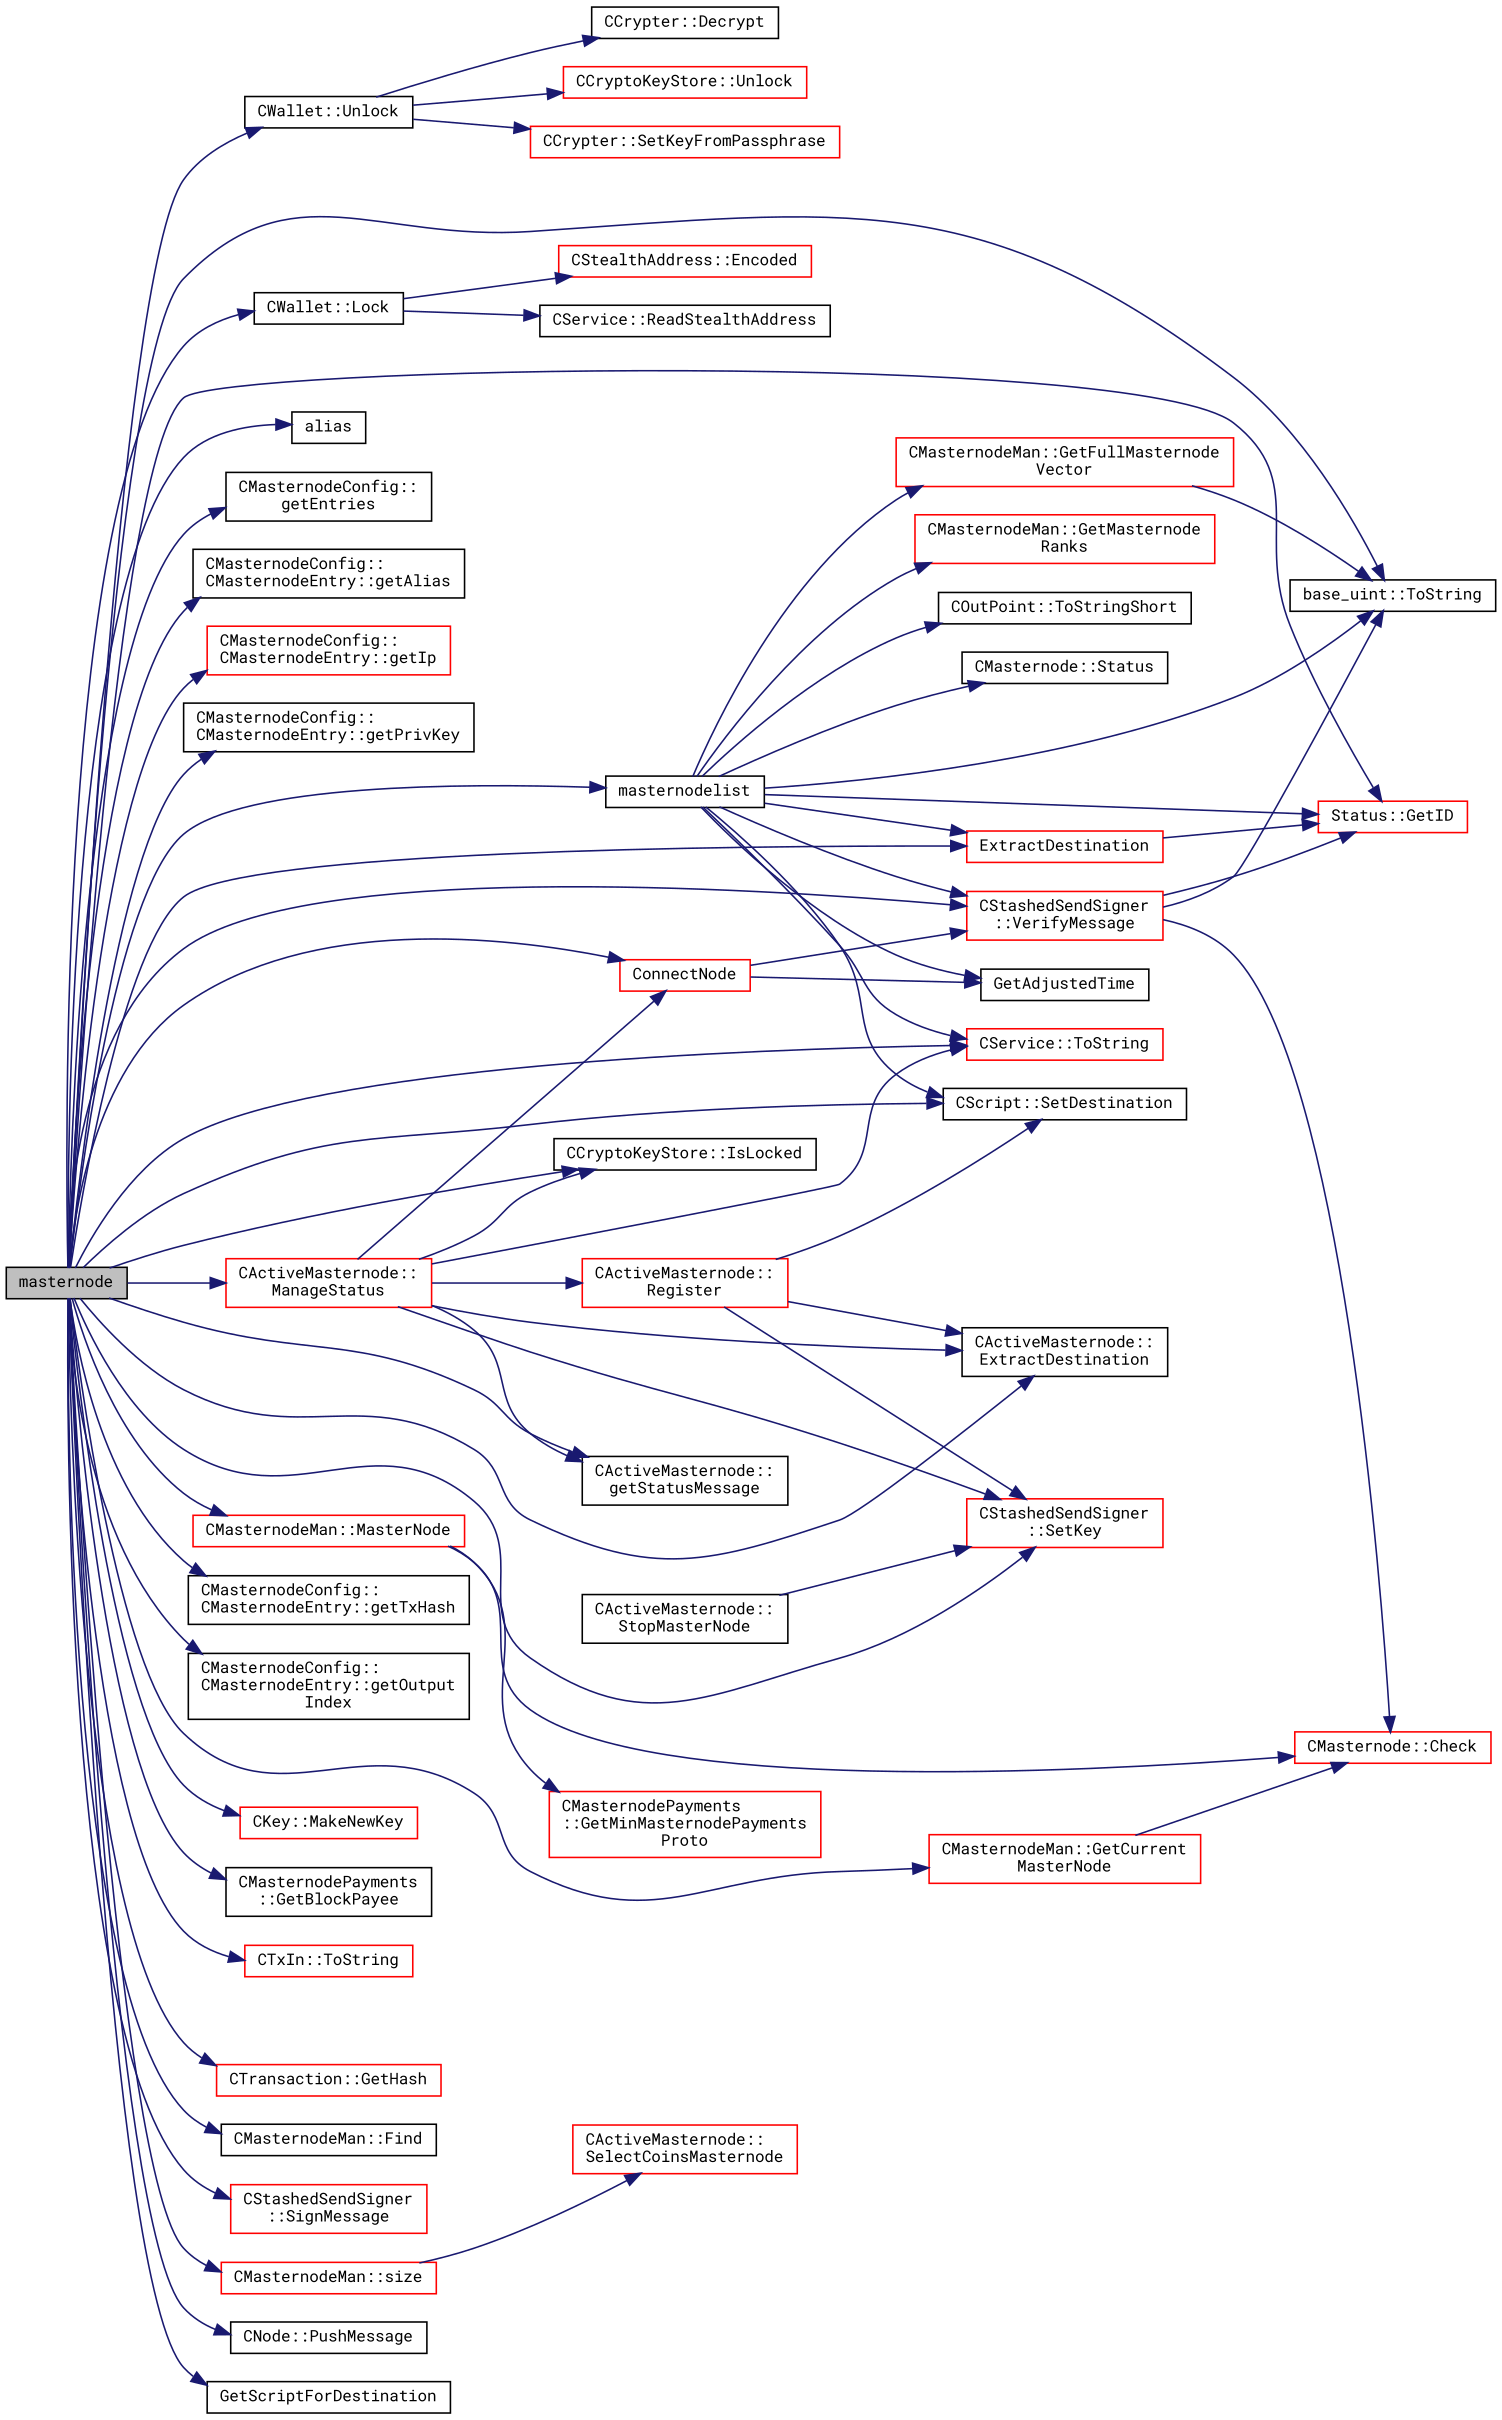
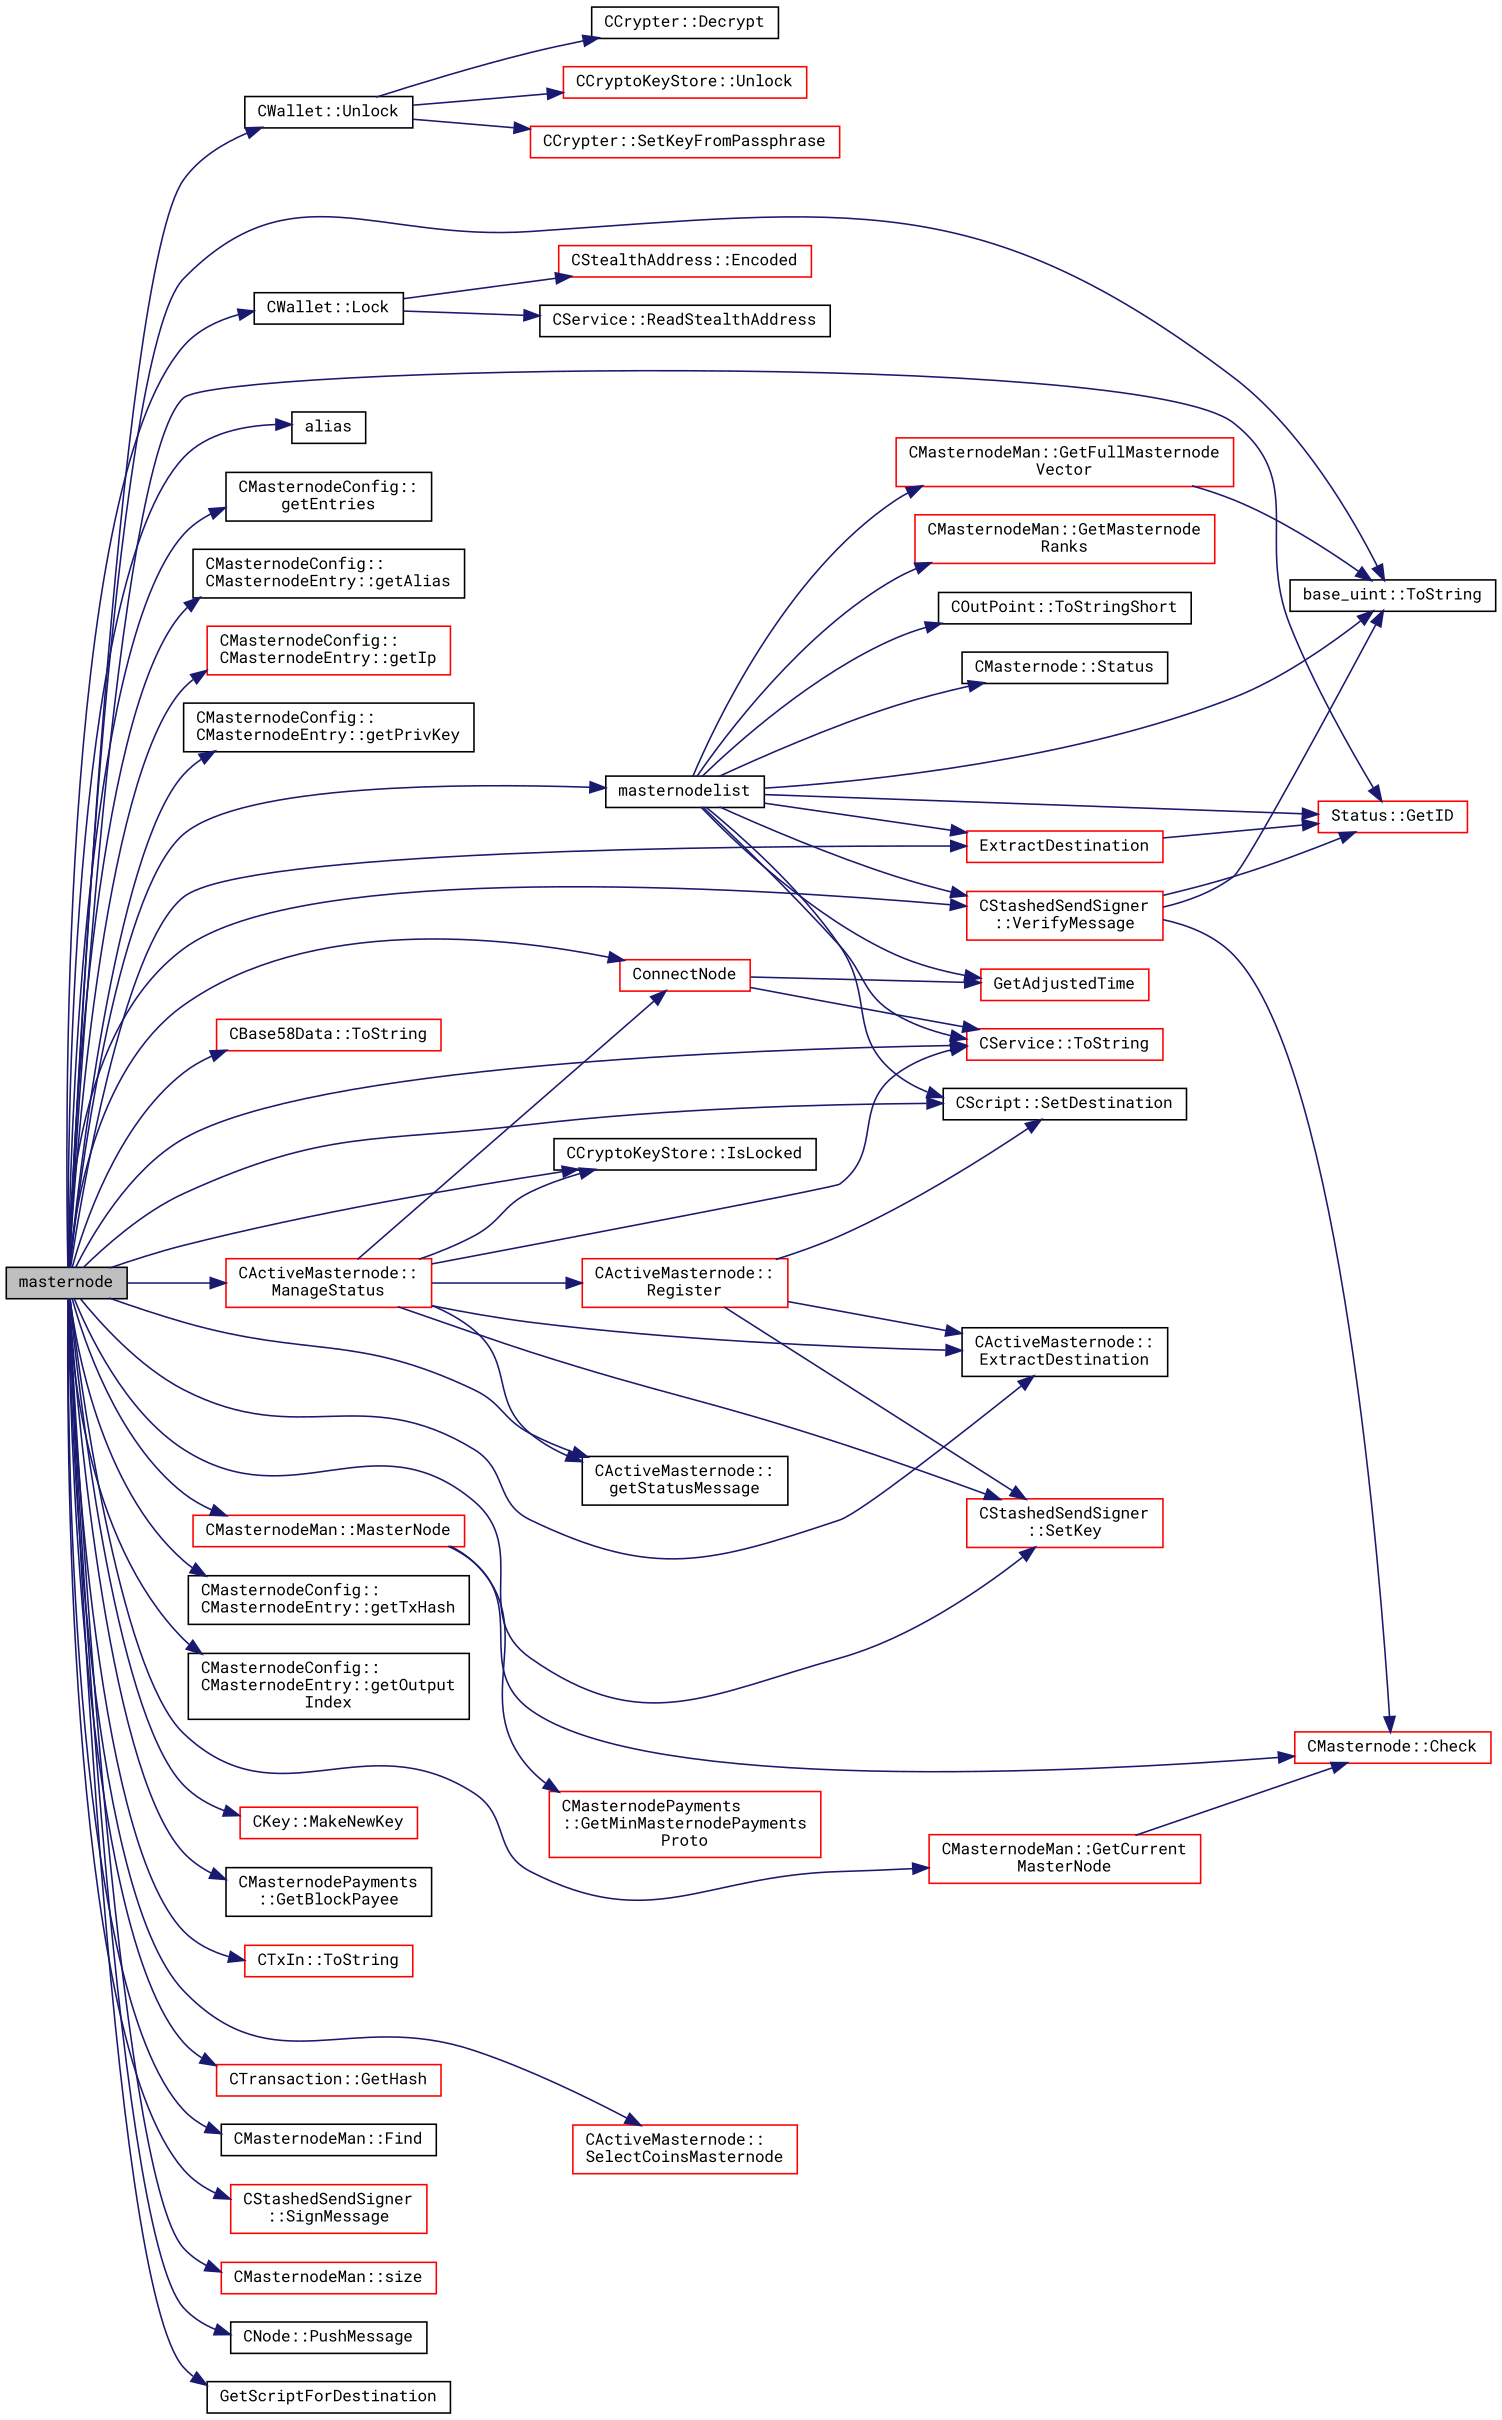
  digraph {
    fontname="Roboto Mono"
    rankdir=LR
    node [color=red fillcolor=white fontname="Roboto Mono" fontsize=10 shape=record style=filled]
    edge [color=midnightblue fontname="Roboto Mono" fontsize=10 labelfontname=Helvetica labelfontsize=10 style=solid]
    n1 [color=black fillcolor=grey75 fontcolor=black height=0.2 label=masternode width=0.4]
    n2 [color=black height=0.2 label="CCryptoKeyStore::IsLocked" width=0.4]
    n3 [color=black height=0.2 label="CWallet::Unlock" width=0.4]
    n4 [height=0.2 label="CStashedSendSigner\l::SetKey" width=0.4]
    n5 [color=black height=0.2 label="CWallet::Lock" width=0.4]
    n6 [color=black height=0.2 label=alias width=0.4]
    n7 [color=black height=0.2 label="CMasternodeConfig::\lgetEntries" width=0.4]
    n8 [color=black height=0.2 label="CMasternodeConfig::\lCMasternodeEntry::getAlias" width=0.4]
    n9 [height=0.2 label="CMasternodeConfig::\lCMasternodeEntry::getIp" width=0.4]
    n10 [color=black height=0.2 label="CMasternodeConfig::\lCMasternodeEntry::getPrivKey" width=0.4]
    n11 [color=black height=0.2 label=masternodelist width=0.4]
    n12 [color=black height=0.2 label="base_uint::ToString" width=0.4]
    n13 [height=0.2 label=ExtractDestination width=0.4]
    n14 [height=0.2 label="Status::GetID" width=0.4]
+   n15 [height=0.2 label="CBase58Data::ToString" width=0.4]
    n16 [color=black height=0.2 label="CScript::SetDestination" width=0.4]
    n17 [height=0.2 label="CService::ToString" width=0.4]
    n18 [height=0.2 label="CMasternodeMan::MasterNode" width=0.4]
    n19 [height=0.2 label="CMasternodeMan::size" width=0.4]
    n20 [height=0.2 label="CActiveMasternode::\lManageStatus" width=0.4]
    n21 [color=black height=0.2 label="CActiveMasternode::\lgetStatusMessage" width=0.4]
    n22 [height=0.2 label=ConnectNode width=0.4]
    n23 [color=black height=0.2 label="CActiveMasternode::\lExtractDestination" width=0.4]
    n24 [color=black height=0.2 label="CMasternodeConfig::\lCMasternodeEntry::getTxHash" width=0.4]
    n25 [color=black height=0.2 label="CMasternodeConfig::\lCMasternodeEntry::getOutput\lIndex" width=0.4]
    n26 [height=0.2 label="CMasternodeMan::GetCurrent\lMasterNode" width=0.4]
    n27 [height=0.2 label="CKey::MakeNewKey" width=0.4]
    n28 [color=black height=0.2 label="CMasternodePayments\l::GetBlockPayee" width=0.4]
    n29 [height=0.2 label="CTxIn::ToString" width=0.4]
    n30 [height=0.2 label="CActiveMasternode::\lSelectCoinsMasternode" width=0.4]
    n31 [height=0.2 label="CTransaction::GetHash" width=0.4]
    n32 [color=black height=0.2 label="CMasternodeMan::Find" width=0.4]
    n33 [height=0.2 label="CStashedSendSigner\l::SignMessage" width=0.4]
    n34 [height=0.2 label="CStashedSendSigner\l::VerifyMessage" width=0.4]
    n35 [color=black height=0.2 label="CNode::PushMessage" width=0.4]
    n36 [color=black height=0.2 label=GetScriptForDestination width=0.4]
    n37 [height=0.2 label="CCrypter::SetKeyFromPassphrase" width=0.4]
    n38 [color=black height=0.2 label="CCrypter::Decrypt" width=0.4]
    n39 [height=0.2 label="CCryptoKeyStore::Unlock" width=0.4]
-   n40 [color=black height=0.2 label="CActiveMasternode::\lStopMasterNode" width=0.4]
    n41 [height=0.2 label="CStealthAddress::Encoded" width=0.4]
    n42 [color=black height=0.2 label="CService::ReadStealthAddress" width=0.4]
    n43 [height=0.2 label="CMasternodeMan::GetMasternode\lRanks" width=0.4]
    n44 [color=black height=0.2 label="COutPoint::ToStringShort" width=0.4]
    n45 [height=0.2 label="CMasternodeMan::GetFullMasternode\lVector" width=0.4]
    n46 [color=black height=0.2 label="CMasternode::Status" width=0.4]
-   n47 [color=black height=0.2 label=GetAdjustedTime width=0.4]
+   n47 [height=0.2 label=GetAdjustedTime width=0.4]
    n48 [height=0.2 label="CMasternode::Check" width=0.4]
    n49 [height=0.2 label="CMasternodePayments\l::GetMinMasternodePayments\lProto" width=0.4]
    n50 [height=0.2 label="CActiveMasternode::\lRegister" width=0.4]
    n1 -> n2
    n1 -> n3
    n1 -> n4
    n1 -> n5
    n1 -> n6
    n1 -> n7
    n1 -> n8
    n1 -> n9
    n1 -> n10
    n1 -> n11
    n1 -> n12
    n1 -> n13
    n1 -> n14
+   n1 -> n15
    n1 -> n16
    n1 -> n17
    n1 -> n18
    n1 -> n19
    n1 -> n20
    n1 -> n21
    n1 -> n22
    n1 -> n23
    n1 -> n24
    n1 -> n25
    n1 -> n26
    n1 -> n27
    n1 -> n28
    n1 -> n29
-   n19 -> n30
+   n1 -> n30
    n1 -> n31
    n1 -> n32
    n1 -> n33
    n1 -> n34
    n1 -> n35
    n1 -> n36
    n3 -> n37
    n3 -> n38
    n3 -> n39
    n5 -> n41
    n5 -> n42
    n11 -> n12
    n11 -> n13
    n11 -> n14
    n11 -> n16
    n11 -> n17
    n11 -> n34
    n11 -> n43
    n11 -> n44
    n11 -> n45
    n11 -> n46
    n11 -> n47
    n13 -> n14
    n18 -> n48
    n18 -> n49
    n20 -> n2
    n20 -> n4
    n20 -> n17
    n20 -> n21
    n20 -> n22
    n20 -> n23
    n20 -> n50
-   n22 -> n34
+   n22 -> n17
    n22 -> n47
    n26 -> n48
    n34 -> n12
    n34 -> n14
    n34 -> n48
-   n40 -> n4
    n45 -> n12
    n50 -> n4
    n50 -> n16
    n50 -> n23
  }
